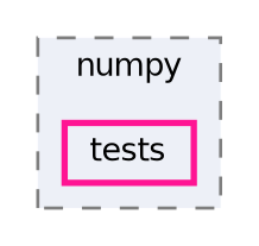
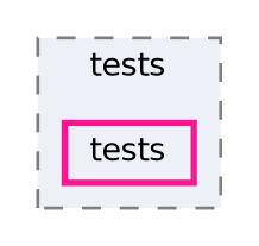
  digraph {
    compound=true
    n1 [color=deeppink fillcolor="#edf0f7" fontname=Helvetica fontsize=10 height=0.2 label=tests shape=box style="filled,bold" width=0.4]
    subgraph cluster_1 {
      bgcolor="#edf0f7"
      fontname=Helvetica
      fontsize=10
-     label=numpy
+     label=tests
      pencolor=grey50
      style="filled,dashed"
      n1
    }
  }
